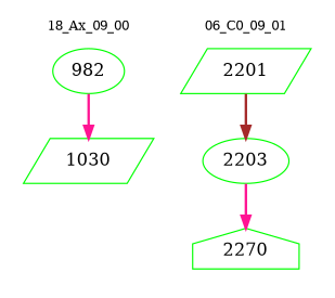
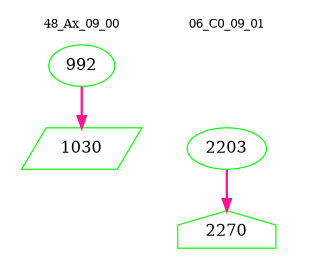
  digraph {
    node [color=green shape=ellipse]
    edge [color=deeppink style=bold]
-   n1 [label=982]
+   n1 [label=992]
    n2 [label=1030 shape=parallelogram]
-   n3 [label=2201 shape=parallelogram]
    n4 [label=2270 shape=house]
    n5 [label=2203]
    subgraph cluster_1 {
      color=white
      fontsize=10
-     label="18_Ax_09_00"
+     label="48_Ax_09_00"
      n1
      n2
    }
    subgraph cluster_2 {
      color=white
      fontsize=10
      label="06_C0_09_01"
-     n3
      n4
      n5
    }
    n1 -> n2
-   n3 -> n5 [color=brown]
    n5 -> n4
  }
